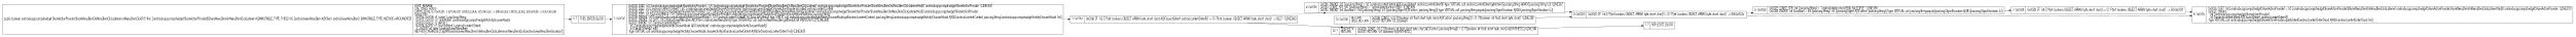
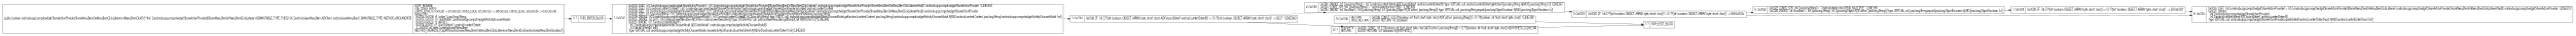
  digraph {
    fontname="Comic Neue"
    rankdir=LR
    node [fontname="Comic Neue" shape=record]
    edge [fontname="Comic Neue"]
    n1 [label="{0\:\ ?|THIS_ENTER_BLOCK\l}"]
    n2 [label="{2\:\ 0x0000|0x0000: IGET  (r0 I:androidx.appcompat.widget.ShareActionProvider) = (r5 I:androidx.appcompat.widget.ShareActionProvider$ShareMenuItemOnMenuItemClickListener) androidx.appcompat.widget.ShareActionProvider.ShareMenuItemOnMenuItemClickListener.this$0 androidx.appcompat.widget.ShareActionProvider  (LINE:362)\l0x0002: IGET  (r0 I:android.content.Context) = (r0 I:androidx.appcompat.widget.ShareActionProvider) androidx.appcompat.widget.ShareActionProvider.mContext android.content.Context \l0x0004: IGET  (r1 I:androidx.appcompat.widget.ShareActionProvider) = (r5 I:androidx.appcompat.widget.ShareActionProvider$ShareMenuItemOnMenuItemClickListener) androidx.appcompat.widget.ShareActionProvider.ShareMenuItemOnMenuItemClickListener.this$0 androidx.appcompat.widget.ShareActionProvider \l0x0006: IGET  (r1 I:java.lang.String) = (r1 I:androidx.appcompat.widget.ShareActionProvider) androidx.appcompat.widget.ShareActionProvider.mShareHistoryFileName java.lang.String \l0x0008: INVOKE  (r0 I:androidx.appcompat.widget.ActivityChooserModel) = (r0 I:android.content.Context), (r1 I:java.lang.String) type: STATIC call: androidx.appcompat.widget.ActivityChooserModel.get(android.content.Context, java.lang.String):androidx.appcompat.widget.ActivityChooserModel A[MD:(android.content.Context, java.lang.String):androidx.appcompat.widget.ActivityChooserModel (m)]\l0x000c: INVOKE  (r1 I:int) = (r6 I:android.view.MenuItem A[D('item' android.view.MenuItem)]) type: INTERFACE call: android.view.MenuItem.getItemId():int A[MD:():int (c)] (LINE:364)\l0x0010: INVOKE  (r2 I:android.content.Intent) = \l  (r0 I:androidx.appcompat.widget.ActivityChooserModel A[D('dataModel' androidx.appcompat.widget.ActivityChooserModel)])\l  (r1 I:int A[D('itemId' int)])\l type: VIRTUAL call: androidx.appcompat.widget.ActivityChooserModel.chooseActivity(int):android.content.Intent A[MD:(int):android.content.Intent (m)] (LINE:365)\l}"]
    n3 [label="{3\:\ 0x0014|0x0014: IF  (r2 I:??[int, boolean, OBJECT, ARRAY, byte, short, char] A[D('launchIntent' android.content.Intent)]) == (0 ??[int, boolean, OBJECT, ARRAY, byte, short, char])  \-\> B:12:?  (LINE:366)\l}"]
    n4 [label="{4\:\ 0x0016|0x0016: INVOKE  (r3 I:java.lang.String) = (r2 I:android.content.Intent A[D('launchIntent' android.content.Intent)]) type: VIRTUAL call: android.content.Intent.getAction():java.lang.String A[MD:():java.lang.String (c)] (LINE:367)\l0x001a: CONST_STR  (r4 I:java.lang.String) =  \"android.intent.action.SEND\"  (LINE:368)\l0x001c: INVOKE  (r4 I:boolean) = (r4 I:java.lang.String), (r3 I:java.lang.Object A[D('action' java.lang.String)]) type: VIRTUAL call: java.lang.String.equals(java.lang.Object):boolean A[MD:(java.lang.Object):boolean (c)]\l}"]
    n5 [label="{12\:\ ?|SYNTHETIC\lRETURN\l|0x0036: CONST  (r3 I:??[boolean, int, float, short, byte, char] A[D('action' java.lang.String)]) = (1 ??[boolean, int, float, short, byte, char]) A[SYNTHETIC] (LINE:374)\l0x0037: RETURN  (r3 I:boolean) A[SYNTHETIC]\l}"]
    n6 [label="{5\:\ 0x0020|0x0020: IF  (r4 I:??[int, boolean, OBJECT, ARRAY, byte, short, char]) != (0 ??[int, boolean, OBJECT, ARRAY, byte, short, char])  \-\> B:8:0x002a \l}"]
    n7 [label="{1\:\ ?|MTH_EXIT_BLOCK\l}"]
    n8 [label="{6\:\ 0x0022|0x0022: CONST_STR  (r4 I:java.lang.String) =  \"android.intent.action.SEND_MULTIPLE\"  (LINE:369)\l0x0024: INVOKE  (r4 I:boolean) = (r4 I:java.lang.String), (r3 I:java.lang.Object A[D('action' java.lang.String)]) type: VIRTUAL call: java.lang.String.equals(java.lang.Object):boolean A[MD:(java.lang.Object):boolean (c)]\l}"]
    n9 [label="{8\:\ 0x002a|0x002a: IGET  (r4 I:androidx.appcompat.widget.ShareActionProvider) = (r5 I:androidx.appcompat.widget.ShareActionProvider$ShareMenuItemOnMenuItemClickListener) androidx.appcompat.widget.ShareActionProvider.ShareMenuItemOnMenuItemClickListener.this$0 androidx.appcompat.widget.ShareActionProvider  (LINE:370)\l0x002c: INVOKE  \l  (r4 I:androidx.appcompat.widget.ShareActionProvider)\l  (r2 I:android.content.Intent A[D('launchIntent' android.content.Intent)])\l type: VIRTUAL call: androidx.appcompat.widget.ShareActionProvider.updateIntent(android.content.Intent):void A[MD:(android.content.Intent):void (m)]\l}"]
    n10 [label="{7\:\ 0x0028|0x0028: IF  (r4 I:??[int, boolean, OBJECT, ARRAY, byte, short, char]) == (0 ??[int, boolean, OBJECT, ARRAY, byte, short, char])  \-\> B:9:0x002f \l}"]
    n11 [label="{10\:\ 0x0036|RETURN\lORIG_RETURN\l|0x0036: CONST  (r3 I:??[boolean, int, float, short, byte, char] A[D('action' java.lang.String)]) = (1 ??[boolean, int, float, short, byte, char])  (LINE:374)\l0x0037: RETURN  (r3 I:boolean) \l}"]
    n12 [label="{public boolean androidx.appcompat.widget.ShareActionProvider.ShareMenuItemOnMenuItemClickListener.onMenuItemClick((r5 'this' I:androidx.appcompat.widget.ShareActionProvider$ShareMenuItemOnMenuItemClickListener A[IMMUTABLE_TYPE, THIS]), (r6 I:android.view.MenuItem A[D('item' android.view.MenuItem), IMMUTABLE_TYPE, METHOD_ARGUMENT]))  | DONT_RENAME\lUSE_LINES_HINTS\lCROSS_EDGE: B:7:0x0028 \-\> B:9:0x002f, CROSS_EDGE: B:5:0x0020 \-\> B:8:0x002a, CROSS_EDGE: B:3:0x0014 \-\> B:10:0x0036\lDebug Info:\l  0x001a\-0x0036: r3 'action' Ljava\/lang\/String;\l  0x000c\-0x0037: r0 'dataModel' Landroidx\/appcompat\/widget\/ActivityChooserModel;\l  0x0010\-0x0037: r1 'itemId' I\l  0x0014\-0x0037: r2 'launchIntent' Landroid\/content\/Intent;\l  \-1 \-0x0037: r6 'item' Landroid\/view\/MenuItem;\lMETHOD_OVERRIDE: [ClspMth\{android.view.MenuItem.OnMenuItemClickListener.onMenuItemClick(android.view.MenuItem):boolean\}]\l}"]
    n1 -> n2
    n2 -> n3
    n3 -> n4 [style=dashed]
    n3 -> n5
    n4 -> n6
    n5 -> n7
    n6 -> n8 [style=dashed]
    n6 -> n9
    n8 -> n10
    n10 -> n9 [style=dashed]
-   n11 -> n6
+   n11 -> n7
    n12 -> n1
  }
